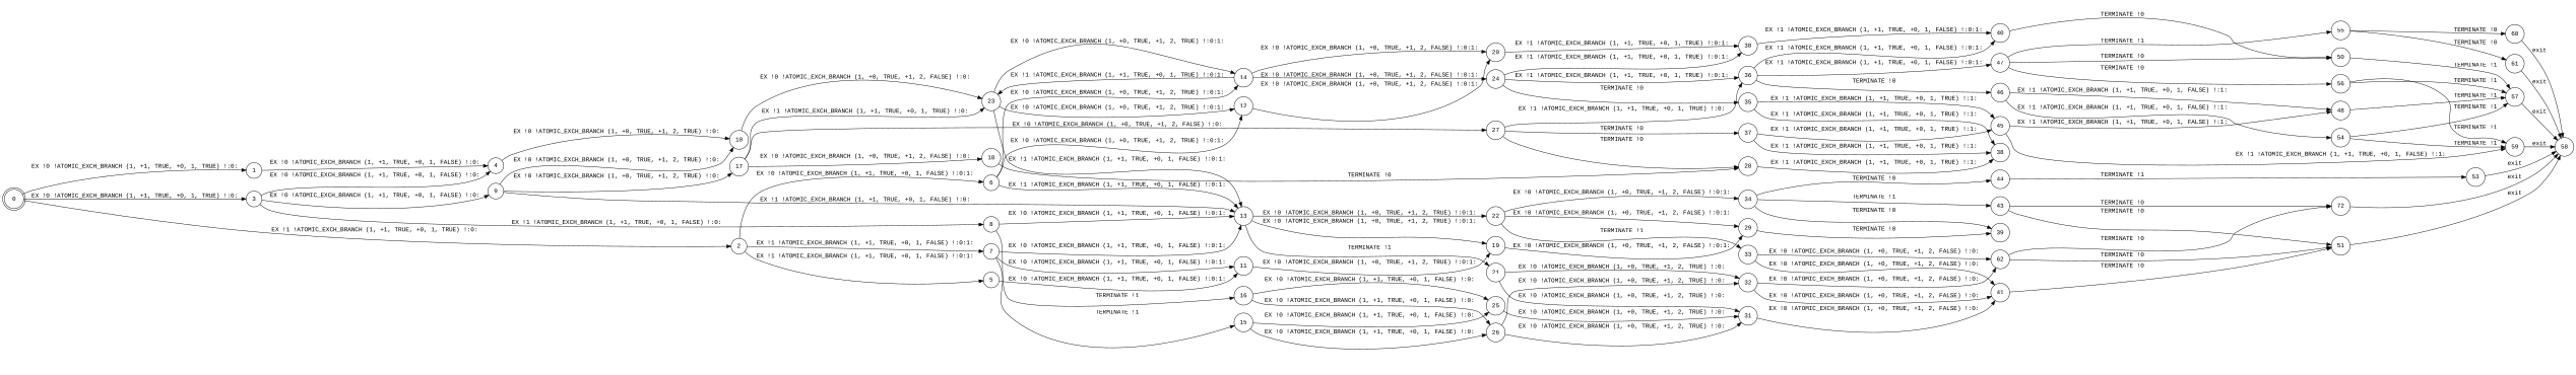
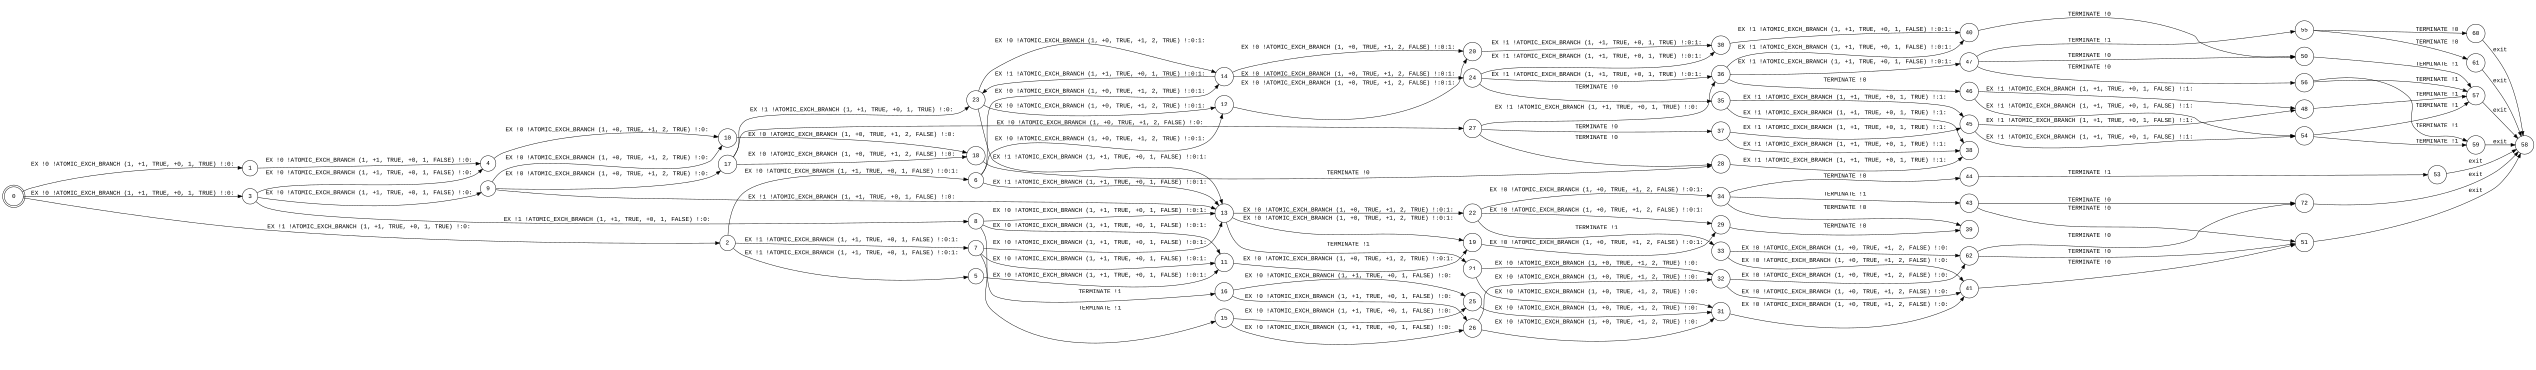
  digraph {
    fontname="Liberation Mono"
    rankdir=LR
    node [fontname="Liberation Mono" shape=circle]
    edge [fontname="Liberation Mono"]
    0 [peripheries=2]
    1
    2
    3
    4
    5
    6
    7
    8
    9
    10
    11
    12
    13
    14
    15
    16
    17
    18
    19
    20
    21
    22
    23
    24
    25
    26
    27
    28
    29
    30
    31
    32
    33
    34
    35
    36
    37
    38
    39
    40
    41
    n43 [label=62]
    43
    44
    45
    46
    47
    50
    51
    n51 [label=72]
    53
    48
    54
    55
    56
    57
    58
    59
    60
    61
    0 -> 1 [label="EX !0 !ATOMIC_EXCH_BRANCH (1, +1, TRUE, +0, 1, TRUE) !:0:"]
    0 -> 2 [label="EX !1 !ATOMIC_EXCH_BRANCH (1, +1, TRUE, +0, 1, TRUE) !:0:"]
    0 -> 3 [label="EX !0 !ATOMIC_EXCH_BRANCH (1, +1, TRUE, +0, 1, TRUE) !:0:"]
    1 -> 4 [label="EX !0 !ATOMIC_EXCH_BRANCH (1, +1, TRUE, +0, 1, FALSE) !:0:"]
    2 -> 5 [label="EX !1 !ATOMIC_EXCH_BRANCH (1, +1, TRUE, +0, 1, FALSE) !:0:1:"]
    2 -> 6 [label="EX !0 !ATOMIC_EXCH_BRANCH (1, +1, TRUE, +0, 1, FALSE) !:0:1:"]
    2 -> 7 [label="EX !1 !ATOMIC_EXCH_BRANCH (1, +1, TRUE, +0, 1, FALSE) !:0:1:"]
    3 -> 4 [label="EX !0 !ATOMIC_EXCH_BRANCH (1, +1, TRUE, +0, 1, FALSE) !:0:"]
    3 -> 8 [label="EX !1 !ATOMIC_EXCH_BRANCH (1, +1, TRUE, +0, 1, FALSE) !:0:"]
    3 -> 9 [label="EX !0 !ATOMIC_EXCH_BRANCH (1, +1, TRUE, +0, 1, FALSE) !:0:"]
    4 -> 10 [label="EX !0 !ATOMIC_EXCH_BRANCH (1, +0, TRUE, +1, 2, TRUE) !:0:"]
    5 -> 11 [label="EX !0 !ATOMIC_EXCH_BRANCH (1, +1, TRUE, +0, 1, FALSE) !:0:1:"]
    6 -> 12 [label="EX !0 !ATOMIC_EXCH_BRANCH (1, +0, TRUE, +1, 2, TRUE) !:0:1:"]
    6 -> 13 [label="EX !1 !ATOMIC_EXCH_BRANCH (1, +1, TRUE, +0, 1, FALSE) !:0:1:"]
    6 -> 14 [label="EX !0 !ATOMIC_EXCH_BRANCH (1, +0, TRUE, +1, 2, TRUE) !:0:1:"]
    7 -> 11 [label="EX !0 !ATOMIC_EXCH_BRANCH (1, +1, TRUE, +0, 1, FALSE) !:0:1:"]
    7 -> 13 [label="EX !0 !ATOMIC_EXCH_BRANCH (1, +1, TRUE, +0, 1, FALSE) !:0:1:"]
    7 -> 15 [label="TERMINATE !1"]
+   8 -> 11 [label="EX !0 !ATOMIC_EXCH_BRANCH (1, +1, TRUE, +0, 1, FALSE) !:0:1:"]
    8 -> 13 [label="EX !0 !ATOMIC_EXCH_BRANCH (1, +1, TRUE, +0, 1, FALSE) !:0:1:"]
    8 -> 16 [label="TERMINATE !1"]
    9 -> 10 [label="EX !0 !ATOMIC_EXCH_BRANCH (1, +0, TRUE, +1, 2, TRUE) !:0:"]
    9 -> 13 [label="EX !1 !ATOMIC_EXCH_BRANCH (1, +1, TRUE, +0, 1, FALSE) !:0:"]
    9 -> 17 [label="EX !0 !ATOMIC_EXCH_BRANCH (1, +0, TRUE, +1, 2, TRUE) !:0:"]
-   10 -> 23 [label="EX !0 !ATOMIC_EXCH_BRANCH (1, +0, TRUE, +1, 2, FALSE) !:0:"]
+   10 -> 18 [label="EX !0 !ATOMIC_EXCH_BRANCH (1, +0, TRUE, +1, 2, FALSE) !:0:"]
    11 -> 19 [label="EX !0 !ATOMIC_EXCH_BRANCH (1, +0, TRUE, +1, 2, TRUE) !:0:1:"]
    12 -> 20 [label="EX !0 !ATOMIC_EXCH_BRANCH (1, +0, TRUE, +1, 2, FALSE) !:0:1:"]
    13 -> 19 [label="EX !0 !ATOMIC_EXCH_BRANCH (1, +0, TRUE, +1, 2, TRUE) !:0:1:"]
    13 -> 21 [label="TERMINATE !1"]
    13 -> 22 [label="EX !0 !ATOMIC_EXCH_BRANCH (1, +0, TRUE, +1, 2, TRUE) !:0:1:"]
    14 -> 20 [label="EX !0 !ATOMIC_EXCH_BRANCH (1, +0, TRUE, +1, 2, FALSE) !:0:1:"]
    14 -> 23 [label="EX !1 !ATOMIC_EXCH_BRANCH (1, +1, TRUE, +0, 1, TRUE) !:0:1:"]
    14 -> 24 [label="EX !0 !ATOMIC_EXCH_BRANCH (1, +0, TRUE, +1, 2, FALSE) !:0:1:"]
    15 -> 25 [label="EX !0 !ATOMIC_EXCH_BRANCH (1, +1, TRUE, +0, 1, FALSE) !:0:"]
    15 -> 26 [label="EX !0 !ATOMIC_EXCH_BRANCH (1, +1, TRUE, +0, 1, FALSE) !:0:"]
    16 -> 25 [label="EX !0 !ATOMIC_EXCH_BRANCH (1, +1, TRUE, +0, 1, FALSE) !:0:"]
    16 -> 26 [label="EX !0 !ATOMIC_EXCH_BRANCH (1, +1, TRUE, +0, 1, FALSE) !:0:"]
    17 -> 18 [label="EX !0 !ATOMIC_EXCH_BRANCH (1, +0, TRUE, +1, 2, FALSE) !:0:"]
    17 -> 23 [label="EX !1 !ATOMIC_EXCH_BRANCH (1, +1, TRUE, +0, 1, TRUE) !:0:"]
    17 -> 27 [label="EX !0 !ATOMIC_EXCH_BRANCH (1, +0, TRUE, +1, 2, FALSE) !:0:"]
    18 -> 28 [label="TERMINATE !0"]
    19 -> 29 [label="EX !0 !ATOMIC_EXCH_BRANCH (1, +0, TRUE, +1, 2, FALSE) !:0:1:"]
    20 -> 30 [label="EX !1 !ATOMIC_EXCH_BRANCH (1, +1, TRUE, +0, 1, TRUE) !:0:1:"]
    21 -> 31 [label="EX !0 !ATOMIC_EXCH_BRANCH (1, +0, TRUE, +1, 2, TRUE) !:0:"]
    21 -> 32 [label="EX !0 !ATOMIC_EXCH_BRANCH (1, +0, TRUE, +1, 2, TRUE) !:0:"]
    22 -> 29 [label="EX !0 !ATOMIC_EXCH_BRANCH (1, +0, TRUE, +1, 2, FALSE) !:0:1:"]
    22 -> 33 [label="TERMINATE !1"]
    22 -> 34 [label="EX !0 !ATOMIC_EXCH_BRANCH (1, +0, TRUE, +1, 2, FALSE) !:0:1:"]
    23 -> 12 [label="EX !0 !ATOMIC_EXCH_BRANCH (1, +0, TRUE, +1, 2, TRUE) !:0:1:"]
    23 -> 13 [label="EX !1 !ATOMIC_EXCH_BRANCH (1, +1, TRUE, +0, 1, FALSE) !:0:1:"]
    23 -> 14 [label="EX !0 !ATOMIC_EXCH_BRANCH (1, +0, TRUE, +1, 2, TRUE) !:0:1:"]
    24 -> 30 [label="EX !1 !ATOMIC_EXCH_BRANCH (1, +1, TRUE, +0, 1, TRUE) !:0:1:"]
    24 -> 35 [label="TERMINATE !0"]
    24 -> 36 [label="EX !1 !ATOMIC_EXCH_BRANCH (1, +1, TRUE, +0, 1, TRUE) !:0:1:"]
    25 -> 31 [label="EX !0 !ATOMIC_EXCH_BRANCH (1, +0, TRUE, +1, 2, TRUE) !:0:"]
    26 -> 31 [label="EX !0 !ATOMIC_EXCH_BRANCH (1, +0, TRUE, +1, 2, TRUE) !:0:"]
    26 -> 32 [label="EX !0 !ATOMIC_EXCH_BRANCH (1, +0, TRUE, +1, 2, TRUE) !:0:"]
    27 -> 28 [label="TERMINATE !0"]
    27 -> 36 [label="EX !1 !ATOMIC_EXCH_BRANCH (1, +1, TRUE, +0, 1, TRUE) !:0:"]
    27 -> 37 [label="TERMINATE !0"]
    28 -> 38 [label="EX !1 !ATOMIC_EXCH_BRANCH (1, +1, TRUE, +0, 1, TRUE) !:1:"]
    29 -> 39 [label="TERMINATE !0"]
    30 -> 40 [label="EX !1 !ATOMIC_EXCH_BRANCH (1, +1, TRUE, +0, 1, FALSE) !:0:1:"]
    31 -> 41 [label="EX !0 !ATOMIC_EXCH_BRANCH (1, +0, TRUE, +1, 2, FALSE) !:0:"]
    32 -> 41 [label="EX !0 !ATOMIC_EXCH_BRANCH (1, +0, TRUE, +1, 2, FALSE) !:0:"]
    32 -> n43 [label="EX !0 !ATOMIC_EXCH_BRANCH (1, +0, TRUE, +1, 2, FALSE) !:0:"]
    33 -> 41 [label="EX !0 !ATOMIC_EXCH_BRANCH (1, +0, TRUE, +1, 2, FALSE) !:0:"]
    33 -> n43 [label="EX !0 !ATOMIC_EXCH_BRANCH (1, +0, TRUE, +1, 2, FALSE) !:0:"]
    34 -> 39 [label="TERMINATE !0"]
    34 -> 43 [label="TERMINATE !1"]
    34 -> 44 [label="TERMINATE !0"]
    35 -> 38 [label="EX !1 !ATOMIC_EXCH_BRANCH (1, +1, TRUE, +0, 1, TRUE) !:1:"]
    35 -> 45 [label="EX !1 !ATOMIC_EXCH_BRANCH (1, +1, TRUE, +0, 1, TRUE) !:1:"]
    36 -> 40 [label="EX !1 !ATOMIC_EXCH_BRANCH (1, +1, TRUE, +0, 1, FALSE) !:0:1:"]
    36 -> 46 [label="TERMINATE !0"]
    36 -> 47 [label="EX !1 !ATOMIC_EXCH_BRANCH (1, +1, TRUE, +0, 1, FALSE) !:0:1:"]
    37 -> 38 [label="EX !1 !ATOMIC_EXCH_BRANCH (1, +1, TRUE, +0, 1, TRUE) !:1:"]
    37 -> 45 [label="EX !1 !ATOMIC_EXCH_BRANCH (1, +1, TRUE, +0, 1, TRUE) !:1:"]
    40 -> 50 [label="TERMINATE !0"]
    41 -> 51 [label="TERMINATE !0"]
    n43 -> 51 [label="TERMINATE !0"]
    n43 -> n51 [label="TERMINATE !0"]
    43 -> 51 [label="TERMINATE !0"]
    43 -> n51 [label="TERMINATE !0"]
    44 -> 53 [label="TERMINATE !1"]
    45 -> 48 [label="EX !1 !ATOMIC_EXCH_BRANCH (1, +1, TRUE, +0, 1, FALSE) !:1:"]
-   45 -> 59 [label="EX !1 !ATOMIC_EXCH_BRANCH (1, +1, TRUE, +0, 1, FALSE) !:1:"]
+   45 -> 54 [label="EX !1 !ATOMIC_EXCH_BRANCH (1, +1, TRUE, +0, 1, FALSE) !:1:"]
    46 -> 48 [label="EX !1 !ATOMIC_EXCH_BRANCH (1, +1, TRUE, +0, 1, FALSE) !:1:"]
    46 -> 54 [label="EX !1 !ATOMIC_EXCH_BRANCH (1, +1, TRUE, +0, 1, FALSE) !:1:"]
    47 -> 50 [label="TERMINATE !0"]
    47 -> 55 [label="TERMINATE !1"]
    47 -> 56 [label="TERMINATE !0"]
    50 -> 57 [label="TERMINATE !1"]
    51 -> 58 [label=exit]
    n51 -> 58 [label=exit]
    53 -> 58 [label=exit]
    48 -> 57 [label="TERMINATE !1"]
    54 -> 57 [label="TERMINATE !1"]
    54 -> 59 [label="TERMINATE !1"]
    55 -> 60 [label="TERMINATE !0"]
    55 -> 61 [label="TERMINATE !0"]
    56 -> 57 [label="TERMINATE !1"]
    56 -> 59 [label="TERMINATE !1"]
    57 -> 58 [label=exit]
    59 -> 58 [label=exit]
    60 -> 58 [label=exit]
    61 -> 58 [label=exit]
  }
